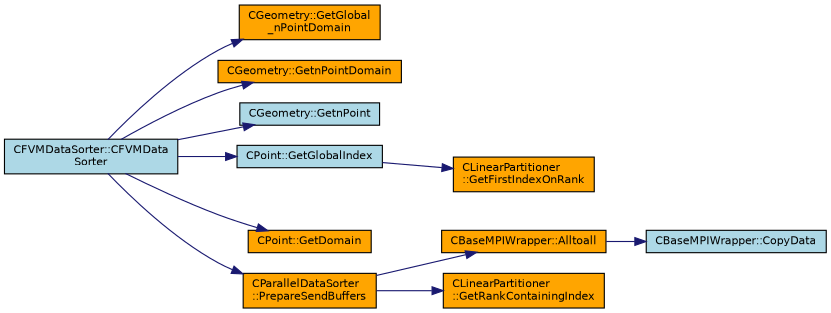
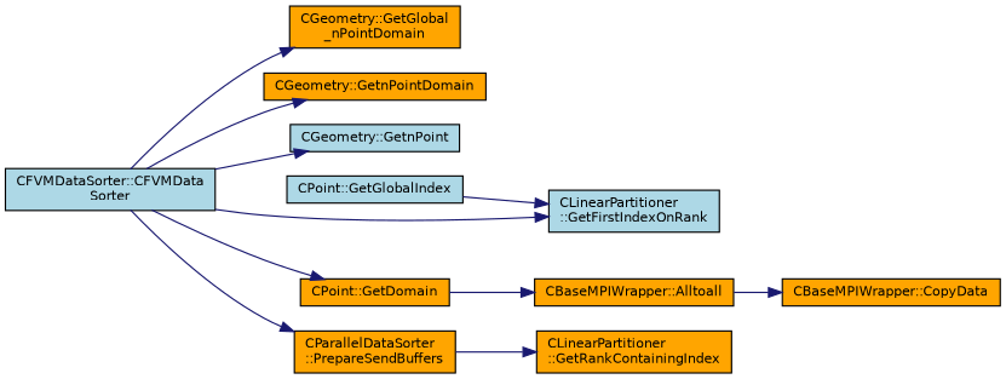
  digraph {
    rankdir=LR
    node [color=black fillcolor=orange fontname=Helvetica fontsize=10 shape=record style=filled]
    edge [color=midnightblue fontname=Helvetica fontsize=10 labelfontname=Helvetica labelfontsize=10 style=solid]
    n1 [fillcolor=lightblue fontcolor=black height=0.2 label="CFVMDataSorter::CFVMData\lSorter" width=0.4]
    n2 [height=0.2 label="CGeometry::GetGlobal\l_nPointDomain" width=0.4]
    n3 [height=0.2 label="CGeometry::GetnPointDomain" width=0.4]
    n4 [fillcolor=lightblue height=0.2 label="CGeometry::GetnPoint" width=0.4]
    n5 [fillcolor=lightblue height=0.2 label="CPoint::GetGlobalIndex" width=0.4]
    n6 [height=0.2 label="CPoint::GetDomain" width=0.4]
    n7 [height=0.2 label="CParallelDataSorter\l::PrepareSendBuffers" width=0.4]
-   n8 [height=0.2 label="CLinearPartitioner\l::GetFirstIndexOnRank" width=0.4]
+   n8 [fillcolor=lightblue height=0.2 label="CLinearPartitioner\l::GetFirstIndexOnRank" width=0.4]
    n9 [height=0.2 label="CLinearPartitioner\l::GetRankContainingIndex" width=0.4]
    n10 [height=0.2 label="CBaseMPIWrapper::Alltoall" width=0.4]
-   n11 [fillcolor=lightblue height=0.2 label="CBaseMPIWrapper::CopyData" width=0.4]
+   n11 [height=0.2 label="CBaseMPIWrapper::CopyData" width=0.4]
    n1 -> n2
    n1 -> n3
    n1 -> n4
-   n1 -> n5
+   n1 -> n8
    n1 -> n6
    n1 -> n7
    n5 -> n8
    n7 -> n9
-   n7 -> n10
+   n6 -> n10
    n10 -> n11
  }
